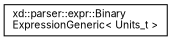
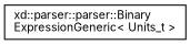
  digraph {
    rankdir=TB
    fontname=Inter
-   n1 [color=black fillcolor=white fontname=Inter fontsize=10 height=0.2 label="xd::parser::expr::Binary\lExpressionGeneric\< Units_t \>" shape=record style=filled width=0.4]
+   n1 [color=black fillcolor=white fontname=Inter fontsize=10 height=0.2 label="xd::parser::parser::Binary\lExpressionGeneric\< Units_t \>" shape=record style=filled width=0.4]
  }
